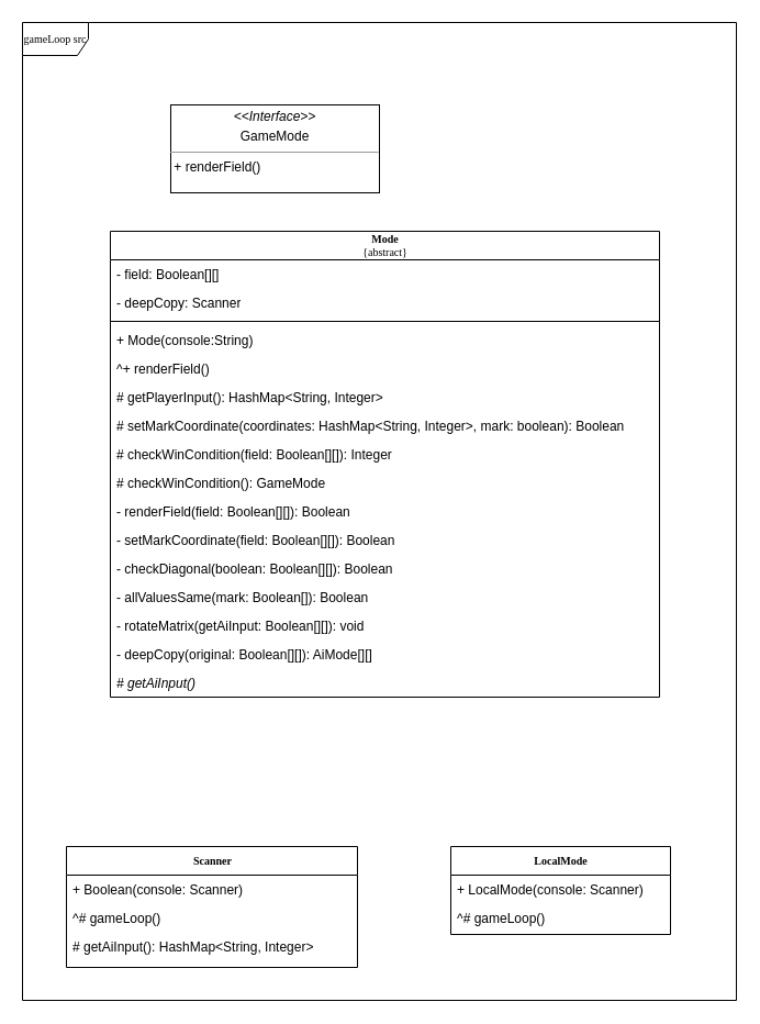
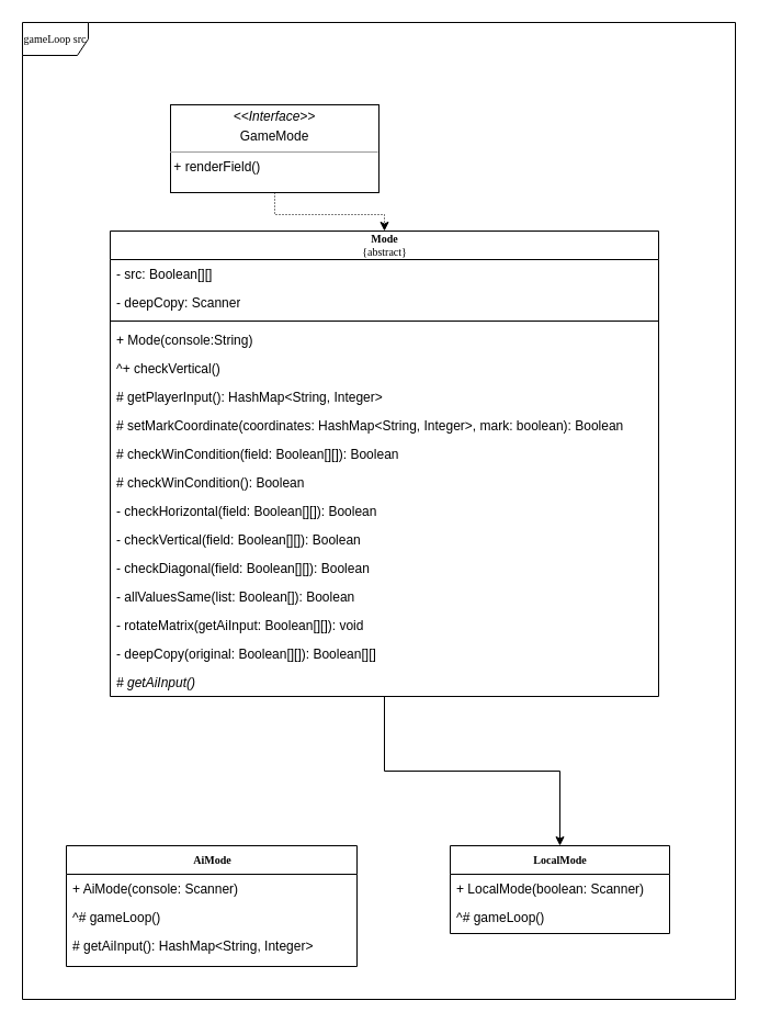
  <mxCell id="0" />
  <mxCell id="1" parent="0" />
  <mxCell id="2" value="gameLoop src" style="shape=umlFrame;whiteSpace=wrap;html=1;rounded=0;shadow=0;comic=0;labelBackgroundColor=none;strokeWidth=1;fontFamily=Verdana;fontSize=10;align=center;" parent="1" vertex="1"><mxGeometry x="20" y="20" width="650" height="890" as="geometry" /></mxCell>
+ <mxCell id="3" value="" style="edgeStyle=orthogonalEdgeStyle;rounded=0;orthogonalLoop=1;jettySize=auto;html=1;" edge="1" parent="1" source="4" target="28"><mxGeometry relative="1" as="geometry" /></mxCell>
  <mxCell id="4" value="&lt;div&gt;&lt;b&gt;Mode&lt;/b&gt;&lt;/div&gt;{abstract}" style="swimlane;html=1;fontStyle=0;childLayout=stackLayout;horizontal=1;startSize=26;fillColor=none;horizontalStack=0;resizeParent=1;resizeLast=0;collapsible=1;marginBottom=0;swimlaneFillColor=#ffffff;rounded=0;shadow=0;comic=0;labelBackgroundColor=none;strokeWidth=1;fontFamily=Verdana;fontSize=10;align=center;" parent="1" vertex="1"><mxGeometry x="100" y="210" width="500" height="424" as="geometry" /></mxCell>
- <mxCell id="5" value="- field: Boolean[][]" style="text;html=1;strokeColor=none;fillColor=none;align=left;verticalAlign=top;spacingLeft=4;spacingRight=4;whiteSpace=wrap;overflow=hidden;rotatable=0;points=[[0,0.5],[1,0.5]];portConstraint=eastwest;" parent="4" vertex="1"><mxGeometry y="26" width="500" height="26" as="geometry" /></mxCell>
+ <mxCell id="5" value="- src: Boolean[][]" style="text;html=1;strokeColor=none;fillColor=none;align=left;verticalAlign=top;spacingLeft=4;spacingRight=4;whiteSpace=wrap;overflow=hidden;rotatable=0;points=[[0,0.5],[1,0.5]];portConstraint=eastwest;" parent="4" vertex="1"><mxGeometry y="26" width="500" height="26" as="geometry" /></mxCell>
  <mxCell id="6" value="- deepCopy: Scanner" style="text;html=1;strokeColor=none;fillColor=none;align=left;verticalAlign=top;spacingLeft=4;spacingRight=4;whiteSpace=wrap;overflow=hidden;rotatable=0;points=[[0,0.5],[1,0.5]];portConstraint=eastwest;" parent="4" vertex="1"><mxGeometry y="52" width="500" height="26" as="geometry" /></mxCell>
  <mxCell id="7" value="" style="line;strokeWidth=1;fillColor=none;align=left;verticalAlign=middle;spacingTop=-1;spacingLeft=3;spacingRight=3;rotatable=0;labelPosition=right;points=[];portConstraint=eastwest;strokeColor=inherit;" vertex="1" parent="4"><mxGeometry y="78" width="500" height="8" as="geometry" /></mxCell>
  <mxCell id="8" value="+ Mode(console:String)" style="text;html=1;strokeColor=none;fillColor=none;align=left;verticalAlign=top;spacingLeft=4;spacingRight=4;whiteSpace=wrap;overflow=hidden;rotatable=0;points=[[0,0.5],[1,0.5]];portConstraint=eastwest;" parent="4" vertex="1"><mxGeometry y="86" width="500" height="26" as="geometry" /></mxCell>
- <mxCell id="9" value="^+ renderField()" style="text;strokeColor=none;fillColor=none;align=left;verticalAlign=top;spacingLeft=4;spacingRight=4;overflow=hidden;rotatable=0;points=[[0,0.5],[1,0.5]];portConstraint=eastwest;" vertex="1" parent="4"><mxGeometry y="112" width="500" height="26" as="geometry" /></mxCell>
+ <mxCell id="9" value="^+ checkVertical()" style="text;strokeColor=none;fillColor=none;align=left;verticalAlign=top;spacingLeft=4;spacingRight=4;overflow=hidden;rotatable=0;points=[[0,0.5],[1,0.5]];portConstraint=eastwest;" vertex="1" parent="4"><mxGeometry y="112" width="500" height="26" as="geometry" /></mxCell>
  <mxCell id="10" value="# getPlayerInput(): HashMap&lt;String, Integer&gt;" style="text;strokeColor=none;fillColor=none;align=left;verticalAlign=top;spacingLeft=4;spacingRight=4;overflow=hidden;rotatable=0;points=[[0,0.5],[1,0.5]];portConstraint=eastwest;" vertex="1" parent="4"><mxGeometry y="138" width="500" height="26" as="geometry" /></mxCell>
  <mxCell id="11" value="# setMarkCoordinate(coordinates: HashMap&lt;String, Integer&gt;, mark: boolean): Boolean" style="text;strokeColor=none;fillColor=none;align=left;verticalAlign=top;spacingLeft=4;spacingRight=4;overflow=hidden;rotatable=0;points=[[0,0.5],[1,0.5]];portConstraint=eastwest;" vertex="1" parent="4"><mxGeometry y="164" width="500" height="26" as="geometry" /></mxCell>
- <mxCell id="12" value="# checkWinCondition(field: Boolean[][]): Integer" style="text;strokeColor=none;fillColor=none;align=left;verticalAlign=top;spacingLeft=4;spacingRight=4;overflow=hidden;rotatable=0;points=[[0,0.5],[1,0.5]];portConstraint=eastwest;" vertex="1" parent="4"><mxGeometry y="190" width="500" height="26" as="geometry" /></mxCell>
- <mxCell id="13" value="# checkWinCondition(): GameMode" style="text;strokeColor=none;fillColor=none;align=left;verticalAlign=top;spacingLeft=4;spacingRight=4;overflow=hidden;rotatable=0;points=[[0,0.5],[1,0.5]];portConstraint=eastwest;" vertex="1" parent="4"><mxGeometry y="216" width="500" height="26" as="geometry" /></mxCell>
- <mxCell id="14" value="- renderField(field: Boolean[][]): Boolean" style="text;strokeColor=none;fillColor=none;align=left;verticalAlign=top;spacingLeft=4;spacingRight=4;overflow=hidden;rotatable=0;points=[[0,0.5],[1,0.5]];portConstraint=eastwest;" vertex="1" parent="4"><mxGeometry y="242" width="500" height="26" as="geometry" /></mxCell>
- <mxCell id="15" value="- setMarkCoordinate(field: Boolean[][]): Boolean" style="text;strokeColor=none;fillColor=none;align=left;verticalAlign=top;spacingLeft=4;spacingRight=4;overflow=hidden;rotatable=0;points=[[0,0.5],[1,0.5]];portConstraint=eastwest;" vertex="1" parent="4"><mxGeometry y="268" width="500" height="26" as="geometry" /></mxCell>
- <mxCell id="16" value="- checkDiagonal(boolean: Boolean[][]): Boolean" style="text;strokeColor=none;fillColor=none;align=left;verticalAlign=top;spacingLeft=4;spacingRight=4;overflow=hidden;rotatable=0;points=[[0,0.5],[1,0.5]];portConstraint=eastwest;" vertex="1" parent="4"><mxGeometry y="294" width="500" height="26" as="geometry" /></mxCell>
- <mxCell id="17" value="- allValuesSame(mark: Boolean[]): Boolean" style="text;strokeColor=none;fillColor=none;align=left;verticalAlign=top;spacingLeft=4;spacingRight=4;overflow=hidden;rotatable=0;points=[[0,0.5],[1,0.5]];portConstraint=eastwest;" vertex="1" parent="4"><mxGeometry y="320" width="500" height="26" as="geometry" /></mxCell>
+ <mxCell id="12" value="# checkWinCondition(field: Boolean[][]): Boolean" style="text;strokeColor=none;fillColor=none;align=left;verticalAlign=top;spacingLeft=4;spacingRight=4;overflow=hidden;rotatable=0;points=[[0,0.5],[1,0.5]];portConstraint=eastwest;" vertex="1" parent="4"><mxGeometry y="190" width="500" height="26" as="geometry" /></mxCell>
+ <mxCell id="13" value="# checkWinCondition(): Boolean" style="text;strokeColor=none;fillColor=none;align=left;verticalAlign=top;spacingLeft=4;spacingRight=4;overflow=hidden;rotatable=0;points=[[0,0.5],[1,0.5]];portConstraint=eastwest;" vertex="1" parent="4"><mxGeometry y="216" width="500" height="26" as="geometry" /></mxCell>
+ <mxCell id="14" value="- checkHorizontal(field: Boolean[][]): Boolean" style="text;strokeColor=none;fillColor=none;align=left;verticalAlign=top;spacingLeft=4;spacingRight=4;overflow=hidden;rotatable=0;points=[[0,0.5],[1,0.5]];portConstraint=eastwest;" vertex="1" parent="4"><mxGeometry y="242" width="500" height="26" as="geometry" /></mxCell>
+ <mxCell id="15" value="- checkVertical(field: Boolean[][]): Boolean" style="text;strokeColor=none;fillColor=none;align=left;verticalAlign=top;spacingLeft=4;spacingRight=4;overflow=hidden;rotatable=0;points=[[0,0.5],[1,0.5]];portConstraint=eastwest;" vertex="1" parent="4"><mxGeometry y="268" width="500" height="26" as="geometry" /></mxCell>
+ <mxCell id="16" value="- checkDiagonal(field: Boolean[][]): Boolean" style="text;strokeColor=none;fillColor=none;align=left;verticalAlign=top;spacingLeft=4;spacingRight=4;overflow=hidden;rotatable=0;points=[[0,0.5],[1,0.5]];portConstraint=eastwest;" vertex="1" parent="4"><mxGeometry y="294" width="500" height="26" as="geometry" /></mxCell>
+ <mxCell id="17" value="- allValuesSame(list: Boolean[]): Boolean" style="text;strokeColor=none;fillColor=none;align=left;verticalAlign=top;spacingLeft=4;spacingRight=4;overflow=hidden;rotatable=0;points=[[0,0.5],[1,0.5]];portConstraint=eastwest;" vertex="1" parent="4"><mxGeometry y="320" width="500" height="26" as="geometry" /></mxCell>
  <mxCell id="18" value="- rotateMatrix(getAiInput: Boolean[][]): void" style="text;strokeColor=none;fillColor=none;align=left;verticalAlign=top;spacingLeft=4;spacingRight=4;overflow=hidden;rotatable=0;points=[[0,0.5],[1,0.5]];portConstraint=eastwest;" vertex="1" parent="4"><mxGeometry y="346" width="500" height="26" as="geometry" /></mxCell>
- <mxCell id="19" value="- deepCopy(original: Boolean[][]): AiMode[][]" style="text;strokeColor=none;fillColor=none;align=left;verticalAlign=top;spacingLeft=4;spacingRight=4;overflow=hidden;rotatable=0;points=[[0,0.5],[1,0.5]];portConstraint=eastwest;" vertex="1" parent="4"><mxGeometry y="372" width="500" height="26" as="geometry" /></mxCell>
+ <mxCell id="19" value="- deepCopy(original: Boolean[][]): Boolean[][]" style="text;strokeColor=none;fillColor=none;align=left;verticalAlign=top;spacingLeft=4;spacingRight=4;overflow=hidden;rotatable=0;points=[[0,0.5],[1,0.5]];portConstraint=eastwest;" vertex="1" parent="4"><mxGeometry y="372" width="500" height="26" as="geometry" /></mxCell>
  <mxCell id="20" value="# getAiInput()" style="text;strokeColor=none;fillColor=none;align=left;verticalAlign=top;spacingLeft=4;spacingRight=4;overflow=hidden;rotatable=0;points=[[0,0.5],[1,0.5]];portConstraint=eastwest;fontStyle=2" vertex="1" parent="4"><mxGeometry y="398" width="500" height="26" as="geometry" /></mxCell>
+ <mxCell id="21" style="edgeStyle=orthogonalEdgeStyle;rounded=0;orthogonalLoop=1;jettySize=auto;html=1;dashed=1;dashPattern=1 2;" edge="1" parent="1" source="22" target="4"><mxGeometry relative="1" as="geometry" /></mxCell>
  <mxCell id="22" value="&lt;p style=&quot;margin:0px;margin-top:4px;text-align:center;&quot;&gt;&lt;i&gt;&amp;lt;&amp;lt;Interface&amp;gt;&amp;gt;&lt;/i&gt;&lt;/p&gt;&lt;p style=&quot;margin:0px;margin-top:4px;text-align:center;&quot;&gt;GameMode&lt;br&gt;&lt;/p&gt;&lt;hr size=&quot;1&quot;&gt;&amp;nbsp;+ renderField()" style="verticalAlign=top;align=left;overflow=fill;fontSize=12;fontFamily=Helvetica;html=1;rounded=0;shadow=0;comic=0;labelBackgroundColor=none;strokeWidth=1" parent="1" vertex="1"><mxGeometry x="155" y="95" width="190" height="80" as="geometry" /></mxCell>
  <mxCell id="23" style="edgeStyle=orthogonalEdgeStyle;rounded=0;html=1;dashed=1;labelBackgroundColor=none;startFill=0;endArrow=open;endFill=0;endSize=10;fontFamily=Verdana;fontSize=10;" parent="1" edge="1"><mxGeometry relative="1" as="geometry"><Array as="points"><mxPoint x="150" y="240" /><mxPoint x="150" y="70" /></Array><mxPoint x="190" y="261" as="targetPoint" /></mxGeometry></mxCell>
- <mxCell id="24" value="&lt;b&gt;Scanner&lt;/b&gt;" style="swimlane;html=1;fontStyle=0;childLayout=stackLayout;horizontal=1;startSize=26;fillColor=none;horizontalStack=0;resizeParent=1;resizeLast=0;collapsible=1;marginBottom=0;swimlaneFillColor=#ffffff;rounded=0;shadow=0;comic=0;labelBackgroundColor=none;strokeWidth=1;fontFamily=Verdana;fontSize=10;align=center;strokeColor=rgb(0, 0, 0);fontColor=rgb(0, 0, 0);" vertex="1" parent="1"><mxGeometry x="60" y="770" width="265" height="110" as="geometry" /></mxCell>
- <mxCell id="25" value="+ Boolean(console: Scanner)" style="text;html=1;strokeColor=none;fillColor=none;align=left;verticalAlign=top;spacingLeft=4;spacingRight=4;whiteSpace=wrap;overflow=hidden;rotatable=0;points=[[0,0.5],[1,0.5]];portConstraint=eastwest;" vertex="1" parent="24"><mxGeometry y="26" width="265" height="26" as="geometry" /></mxCell>
+ <mxCell id="24" value="&lt;b&gt;AiMode&lt;/b&gt;" style="swimlane;html=1;fontStyle=0;childLayout=stackLayout;horizontal=1;startSize=26;fillColor=none;horizontalStack=0;resizeParent=1;resizeLast=0;collapsible=1;marginBottom=0;swimlaneFillColor=#ffffff;rounded=0;shadow=0;comic=0;labelBackgroundColor=none;strokeWidth=1;fontFamily=Verdana;fontSize=10;align=center;strokeColor=rgb(0, 0, 0);fontColor=rgb(0, 0, 0);" vertex="1" parent="1"><mxGeometry x="60" y="770" width="265" height="110" as="geometry" /></mxCell>
+ <mxCell id="25" value="+ AiMode(console: Scanner)" style="text;html=1;strokeColor=none;fillColor=none;align=left;verticalAlign=top;spacingLeft=4;spacingRight=4;whiteSpace=wrap;overflow=hidden;rotatable=0;points=[[0,0.5],[1,0.5]];portConstraint=eastwest;" vertex="1" parent="24"><mxGeometry y="26" width="265" height="26" as="geometry" /></mxCell>
  <mxCell id="26" value="^# gameLoop()" style="text;html=1;strokeColor=none;fillColor=none;align=left;verticalAlign=top;spacingLeft=4;spacingRight=4;whiteSpace=wrap;overflow=hidden;rotatable=0;points=[[0,0.5],[1,0.5]];portConstraint=eastwest;" vertex="1" parent="24"><mxGeometry y="52" width="265" height="26" as="geometry" /></mxCell>
  <mxCell id="27" value="# getAiInput(): HashMap&lt;String, Integer&gt;" style="text;strokeColor=none;fillColor=none;align=left;verticalAlign=top;spacingLeft=4;spacingRight=4;overflow=hidden;rotatable=0;points=[[0,0.5],[1,0.5]];portConstraint=eastwest;" vertex="1" parent="24"><mxGeometry y="78" width="265" height="26" as="geometry" /></mxCell>
  <mxCell id="28" value="&lt;b&gt;LocalMode&lt;/b&gt;" style="swimlane;html=1;fontStyle=0;childLayout=stackLayout;horizontal=1;startSize=26;fillColor=none;horizontalStack=0;resizeParent=1;resizeLast=0;collapsible=1;marginBottom=0;swimlaneFillColor=#ffffff;rounded=0;shadow=0;comic=0;labelBackgroundColor=none;strokeWidth=1;fontFamily=Verdana;fontSize=10;align=center;strokeColor=rgb(0, 0, 0);fontColor=rgb(0, 0, 0);" vertex="1" parent="1"><mxGeometry x="410" y="770" width="200" height="80" as="geometry" /></mxCell>
- <mxCell id="29" value="+ LocalMode(console: Scanner)" style="text;html=1;strokeColor=none;fillColor=none;align=left;verticalAlign=top;spacingLeft=4;spacingRight=4;whiteSpace=wrap;overflow=hidden;rotatable=0;points=[[0,0.5],[1,0.5]];portConstraint=eastwest;" vertex="1" parent="28"><mxGeometry y="26" width="200" height="26" as="geometry" /></mxCell>
+ <mxCell id="29" value="+ LocalMode(boolean: Scanner)" style="text;html=1;strokeColor=none;fillColor=none;align=left;verticalAlign=top;spacingLeft=4;spacingRight=4;whiteSpace=wrap;overflow=hidden;rotatable=0;points=[[0,0.5],[1,0.5]];portConstraint=eastwest;" vertex="1" parent="28"><mxGeometry y="26" width="200" height="26" as="geometry" /></mxCell>
  <mxCell id="30" value="^# gameLoop()" style="text;html=1;strokeColor=none;fillColor=none;align=left;verticalAlign=top;spacingLeft=4;spacingRight=4;whiteSpace=wrap;overflow=hidden;rotatable=0;points=[[0,0.5],[1,0.5]];portConstraint=eastwest;" vertex="1" parent="28"><mxGeometry y="52" width="200" height="26" as="geometry" /></mxCell>
